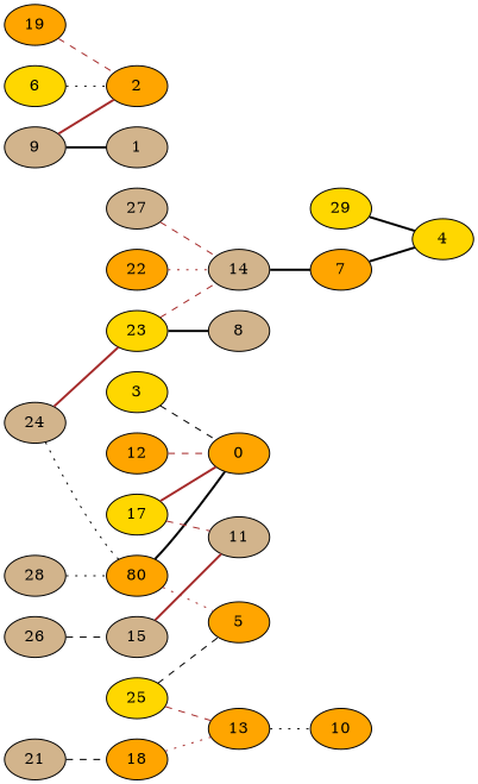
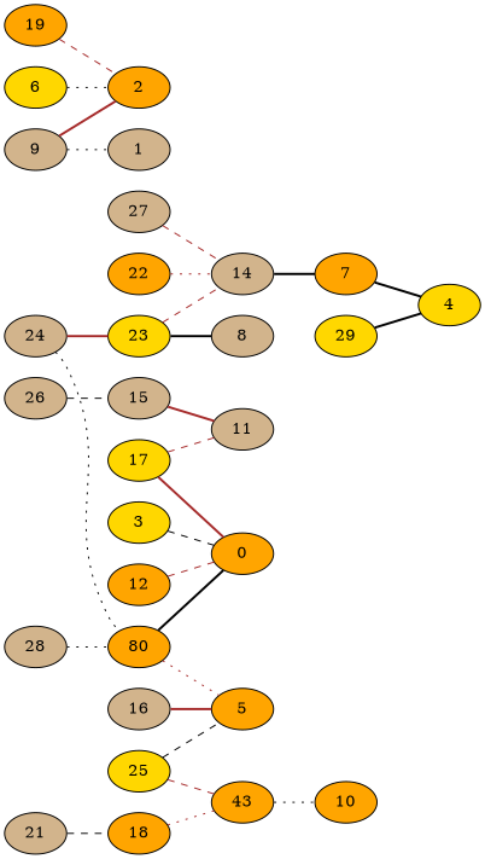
  graph {
    rankdir=LR
    node [fillcolor=tan style=filled]
    edge [color=black style=bold]
    7 [fillcolor=orange]
    4 [fillcolor=gold]
    3 [fillcolor=gold]
    0 [fillcolor=orange]
    14
    18 [fillcolor=orange]
-   13 [fillcolor=orange]
+   13 [fillcolor=orange label=43]
    10 [fillcolor=orange]
    23 [fillcolor=gold]
    8
    n11 [fillcolor=orange label=80]
    5 [fillcolor=orange]
    28
    26
    15
    11
    2 [fillcolor=orange]
    25 [fillcolor=gold]
    27
    22 [fillcolor=orange]
    19 [fillcolor=orange]
    9
    1
    24
    17 [fillcolor=gold]
    29 [fillcolor=gold]
+   16
    6 [fillcolor=gold]
    21
    12 [fillcolor=orange]
    7 -- 4
    3 -- 0 [style=dashed]
    14 -- 7
    18 -- 13 [color=brown style=dotted]
    13 -- 10 [style=dotted]
    23 -- 14 [color=brown style=dashed]
    23 -- 8
    n11 -- 0
    n11 -- 5 [color=brown style=dotted]
    28 -- n11 [style=dotted]
    26 -- 15 [style=dashed]
    15 -- 11 [color=brown]
    25 -- 13 [color=brown style=dashed]
    25 -- 5 [style=dashed]
    27 -- 14 [color=brown style=dashed]
    22 -- 14 [color=brown style=dotted]
    19 -- 2 [color=brown style=dashed]
    9 -- 2 [color=brown]
-   9 -- 1
+   9 -- 1 [style=dotted]
    24 -- 23 [color=brown]
    24 -- n11 [style=dotted]
    17 -- 0 [color=brown]
    17 -- 11 [color=brown style=dashed]
    29 -- 4
+   16 -- 5 [color=brown]
    6 -- 2 [style=dotted]
    21 -- 18 [style=dashed]
    12 -- 0 [color=brown style=dashed]
  }
